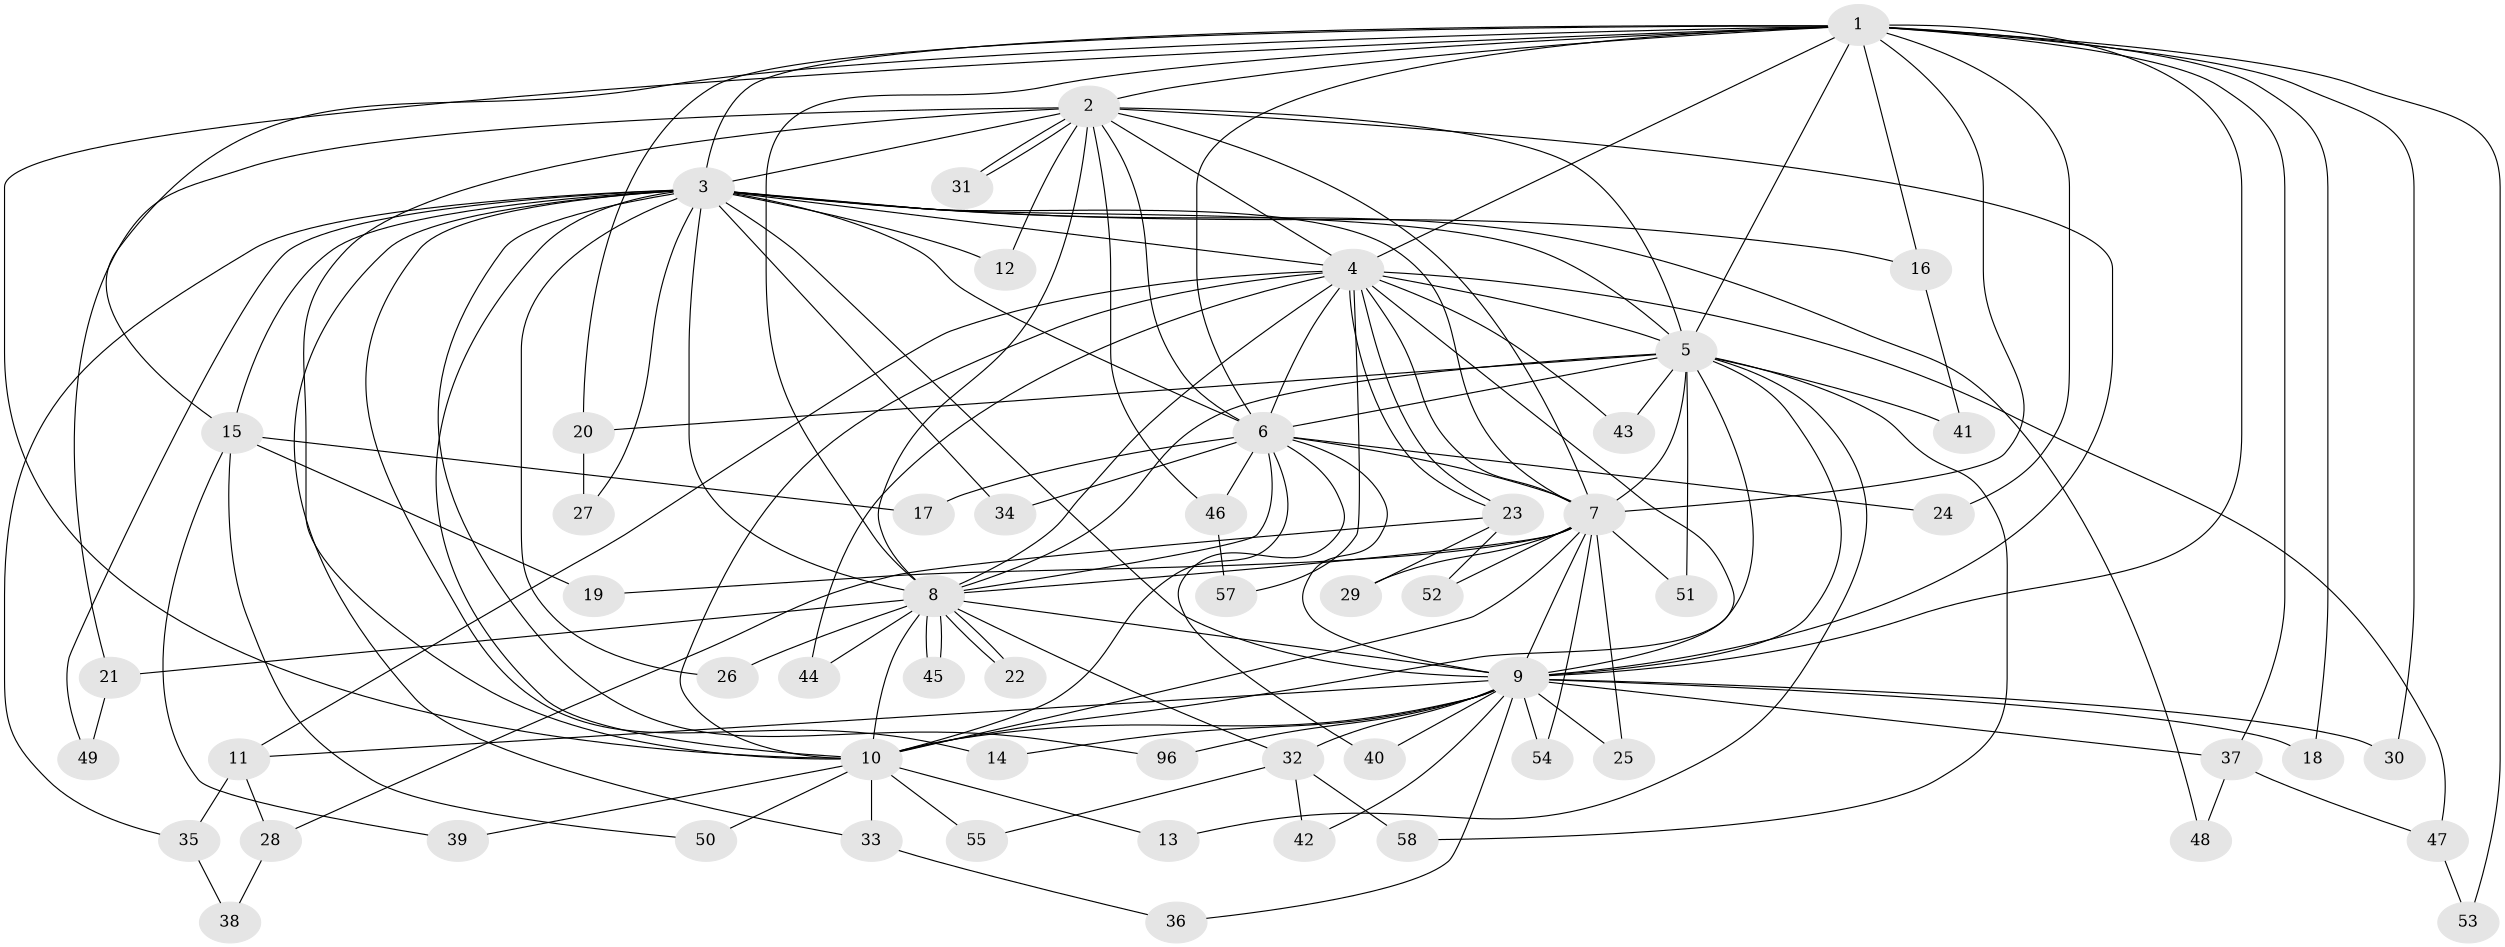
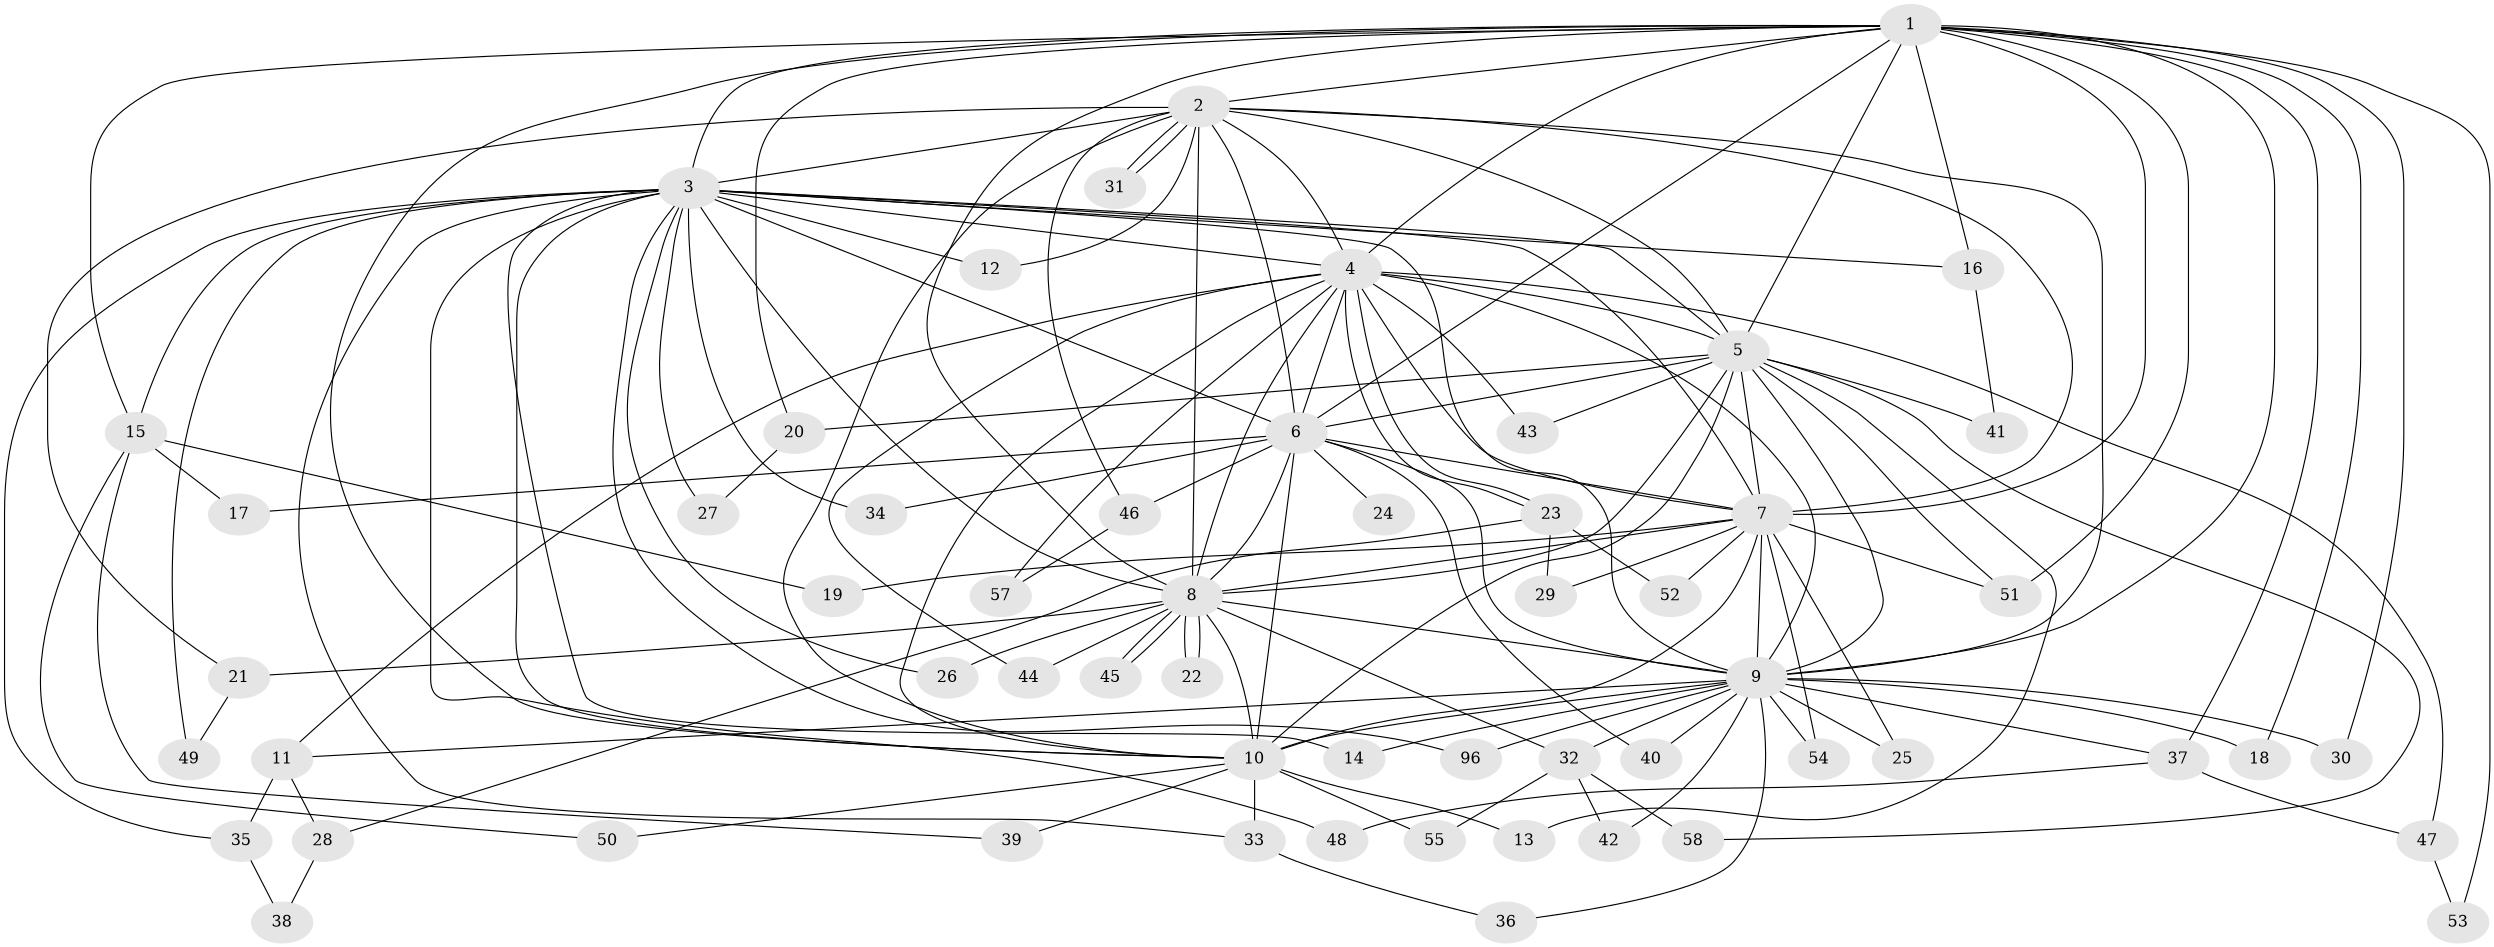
  graph {
    node [color=gray90 style=filled]
    1
    2
    3
    4
    5
    6
    7
    8
    9
    10
    15
    16
    18
    20
    24
    30
    37
    53
    12
    21
    31
    46
    14
    26
    27
    33
    34
    35
    48
    49
    n31 [label=96]
    11
    23
    43
    44
    47
    57
    13
    41
    51
    58
    17
    40
    19
    25
    29
    52
    54
    22
    32
    45
    36
    42
    39
    50
    55
    38
    28
    1 -- 2
    1 -- 3
    1 -- 4
    1 -- 5
    1 -- 6
    1 -- 7
    1 -- 8
    1 -- 9
    1 -- 10
    1 -- 15
    1 -- 16
    1 -- 18
    1 -- 20
-   1 -- 24
+   1 -- 51
    1 -- 30
    1 -- 37
    1 -- 53
    2 -- 3
    2 -- 4
    2 -- 5
    2 -- 6
    2 -- 7
    2 -- 8
    2 -- 9
    2 -- 10
    2 -- 12
    2 -- 21
    2 -- 31
    2 -- 31
    2 -- 46
    3 -- 4
    3 -- 5
    3 -- 6
    3 -- 7
    3 -- 8
    3 -- 9
    3 -- 10
    3 -- 15
    3 -- 16
    3 -- 12
    3 -- 14
    3 -- 26
    3 -- 27
    3 -- 33
    3 -- 34
    3 -- 35
    3 -- 48
    3 -- 49
    3 -- n31
    4 -- 5
    4 -- 6
    4 -- 7
    4 -- 8
    4 -- 9
    4 -- 10
    4 -- 11
    4 -- 23
    4 -- 23
    4 -- 43
    4 -- 44
    4 -- 47
    4 -- 57
    5 -- 6
    5 -- 7
    5 -- 8
    5 -- 9
    5 -- 10
    5 -- 20
    5 -- 43
    5 -- 13
    5 -- 41
    5 -- 51
    5 -- 58
    6 -- 7
    6 -- 8
    6 -- 9
    6 -- 10
    6 -- 24
    6 -- 46
    6 -- 34
    6 -- 17
    6 -- 40
    7 -- 8
    7 -- 9
    7 -- 10
    7 -- 51
    7 -- 19
    7 -- 25
    7 -- 29
    7 -- 52
    7 -- 54
    8 -- 9
    8 -- 10
    8 -- 21
    8 -- 26
    8 -- 44
    8 -- 22
    8 -- 22
    8 -- 32
    8 -- 45
    8 -- 45
    9 -- 10
    9 -- 18
    9 -- 30
    9 -- 37
    9 -- 14
    9 -- n31
    9 -- 11
    9 -- 40
    9 -- 25
    9 -- 54
    9 -- 32
    9 -- 36
    9 -- 42
    10 -- 33
    10 -- 13
    10 -- 39
    10 -- 50
    10 -- 55
    15 -- 17
    15 -- 19
    15 -- 39
    15 -- 50
    16 -- 41
    20 -- 27
    37 -- 48
    37 -- 47
    21 -- 49
    46 -- 57
    33 -- 36
    35 -- 38
    11 -- 35
    11 -- 28
    23 -- 29
    23 -- 52
    23 -- 28
    47 -- 53
    32 -- 58
    32 -- 42
    32 -- 55
    28 -- 38
  }
